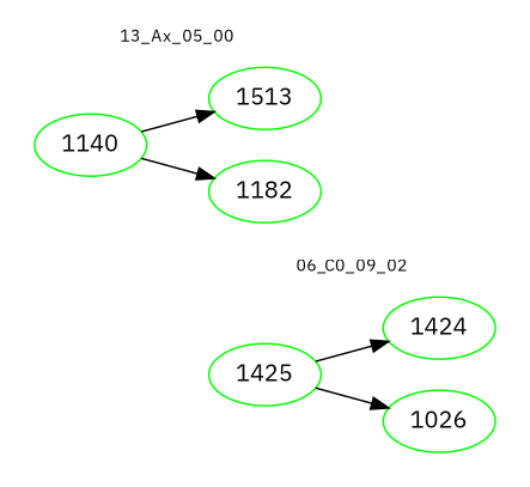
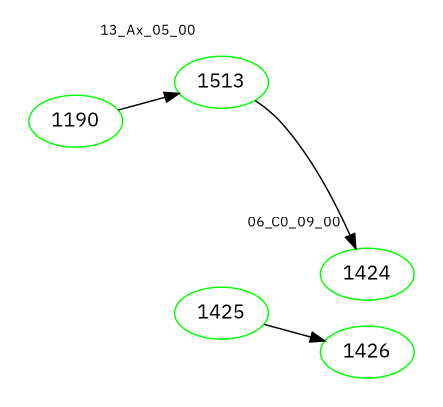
  digraph {
    fontname="IBM Plex Sans"
    rankdir=LR
    node [color=green fontname="IBM Plex Sans"]
    edge [color=black fontname="IBM Plex Sans"]
-   n1 [label=1140]
-   n2 [label=1182]
+   n1 [label=1190]
    n3 [label=1513]
    n4 [label=1425]
    n5 [label=1424]
-   n6 [label=1026]
+   n6 [label=1426]
    subgraph cluster_1 {
      color=white
      fontsize=10
      label="13_Ax_05_00"
      n1
-     n2
      n3
    }
    subgraph cluster_2 {
      color=white
      fontsize=10
-     label="06_C0_09_02"
+     label="06_C0_09_00"
      n4
      n5
      n6
    }
-   n1 -> n2
    n1 -> n3
-   n4 -> n5
+   n3 -> n5
    n4 -> n6
  }
